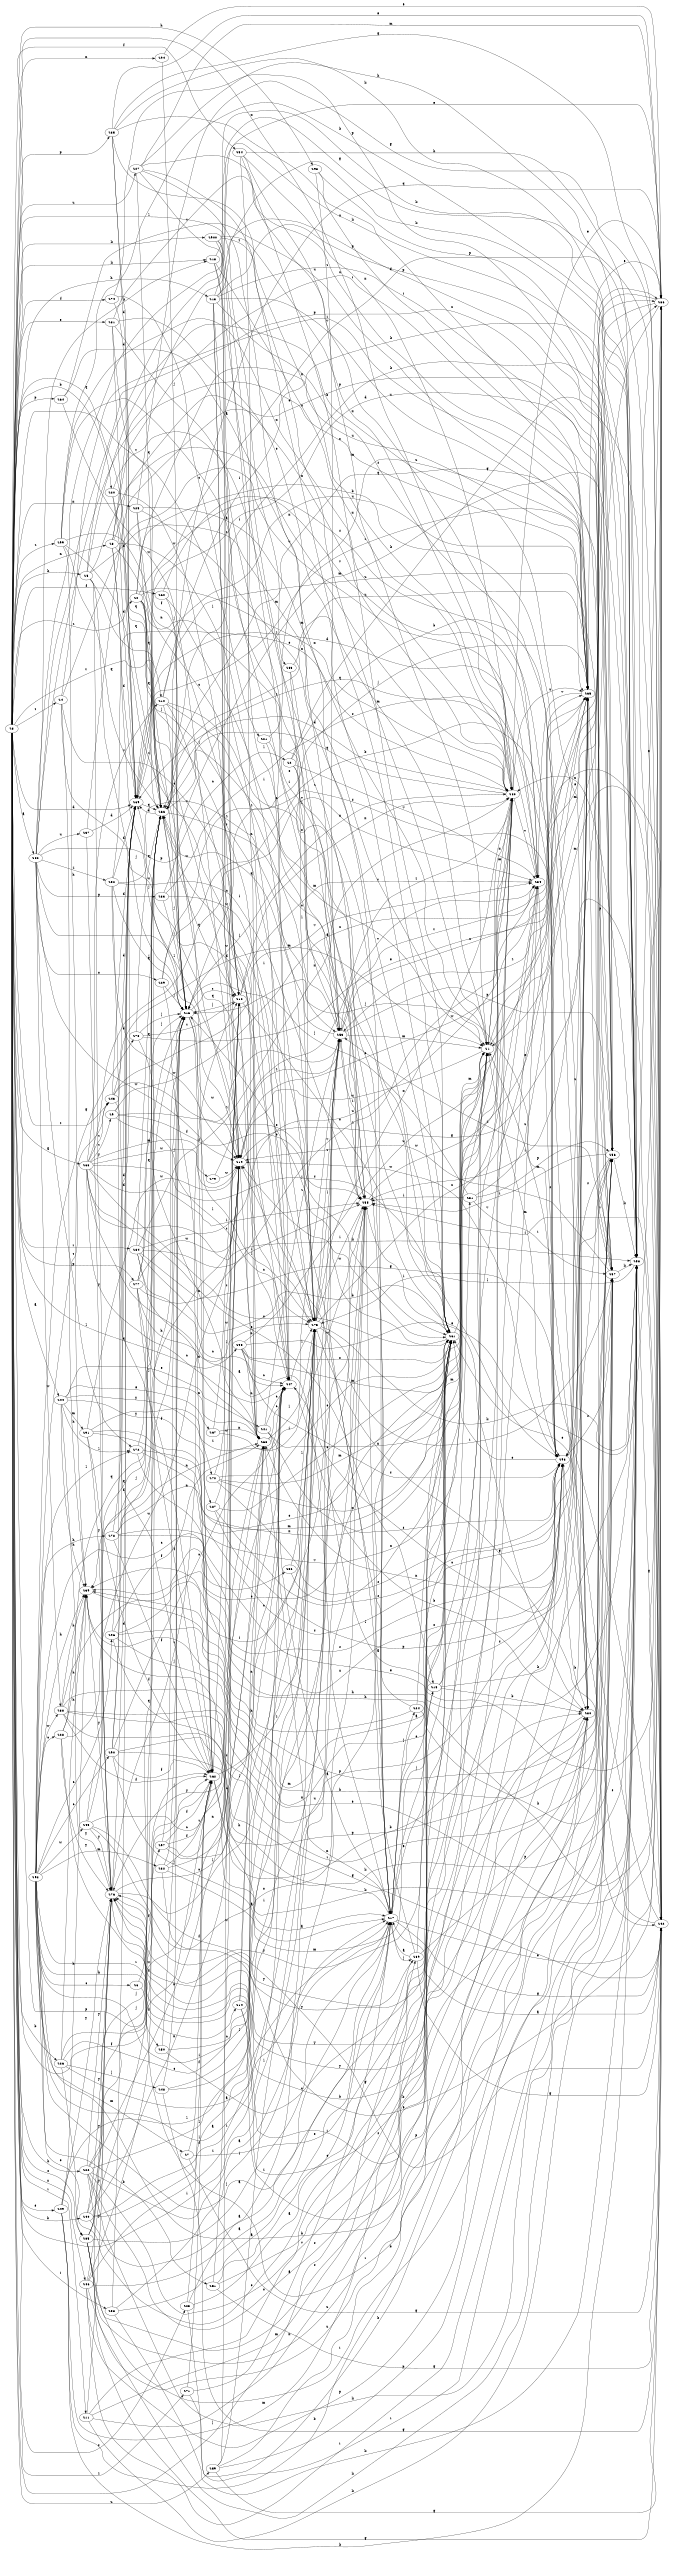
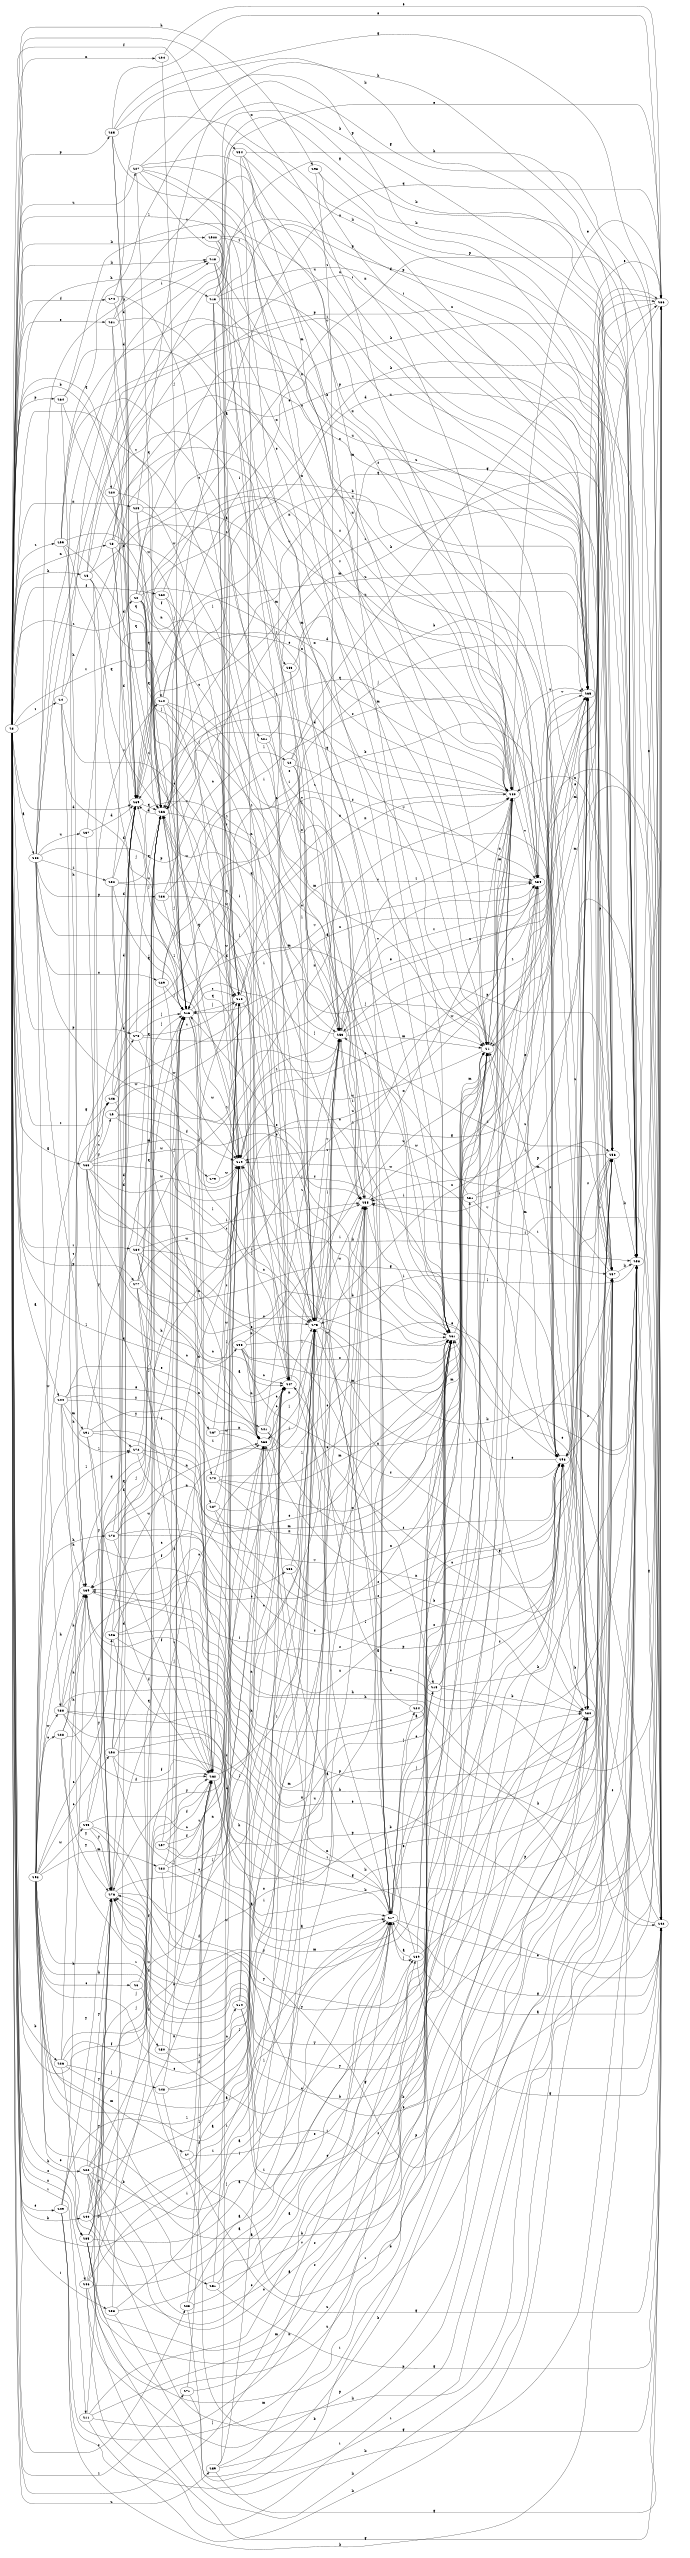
  strict digraph {
    rankdir=LR
    S8
    S44
    S82
    S63
    S40
    S26
    S20
    S69
    S49
    S81
    S60
    S74
    S54
    S62
    S13
    S98
    S55
    S89
    S22
    n20 [label=S900]
    S5
    S18
    S83
    S3
    S94
    S85
    S97
    S35
    S64
    S77
    S95
    S66
    S84
    S11
    S38
    S23
    S4
    S43
    S27
    S59
    S46
    S21
    S10
    S25
    S30
    S99
    S0
    S71
    S39
    S72
    S67
    S41
    S91
    S70
    S87
    S76
    S88
    S42
    S75
    S29
    S2
    S33
    S56
    S37
    S65
    S19
    S52
    S17
    S47
    S15
    S58
    S79
    S61
    S93
    S9
    S34
    S68
    S48
    S57
    S80
    S1
    S16
    S53
    S86
    S12
    S92
    S51
    S28
    S90
    S6
    S96
    S36
    S73
    S78
    S50
    S7
    S32
    S14
    S45
    S24
    S31
    S8 -> S44 [label=a]
    S8 -> S82 [label=a]
    S8 -> S63 [label=a]
    S8 -> S40 [label=b]
    S8 -> S26 [label=b]
    S8 -> S20 [label=b]
    S8 -> S69 [label=d]
    S8 -> S49 [label=e]
    S8 -> S81 [label=e]
    S8 -> S60 [label=f]
    S8 -> S74 [label=f]
    S8 -> S54 [label=f]
    S8 -> S62 [label=f]
    S8 -> S13 [label=h]
    S8 -> S98 [label=h]
    S8 -> S55 [label=i]
    S8 -> S89 [label=j]
    S8 -> S22 [label=k]
    S8 -> n20 [label=k]
    S8 -> S5 [label=k]
    S8 -> S18 [label=k]
    S8 -> S83 [label=l]
    S8 -> S3 [label=n]
    S8 -> S94 [label=n]
    S8 -> S85 [label=o]
-   S8 -> S97 [label=p]
+   S8 -> S73 [label=p]
    S8 -> S35 [label=p]
    S8 -> S64 [label=p]
    S8 -> S77 [label=p]
    S8 -> S95 [label=q]
    S8 -> S66 [label=q]
    S8 -> S84 [label=r]
    S8 -> S11 [label=r]
    S8 -> S38 [label=r]
    S8 -> S23 [label=s]
    S8 -> S4 [label=t]
    S8 -> S43 [label=t]
    S8 -> S27 [label=u]
    S8 -> S59 [label=u]
    S8 -> S46 [label=u]
    S8 -> S21 [label=v]
    S8 -> S10 [label=v]
    S8 -> S25 [label=x]
    S8 -> S30 [label=x]
    S8 -> S99 [label=z]
    S8 -> S0 [label=z]
    S8 -> S71 [label=z]
    S44 -> S39 [label=h]
    S44 -> S72 [label=l]
    S44 -> S67 [label=e]
    S44 -> S41 [label=e]
    S44 -> S91 [label=m]
    S44 -> S70 [label=y]
    S44 -> S87 [label=y]
    S44 -> S76 [label=y]
    S82 -> S18 [label=k]
    S82 -> S72 [label=l]
    S82 -> S88 [label=w]
    S82 -> S42 [label=g]
    S82 -> S75 [label=l]
    S82 -> S29 [label=o]
    S82 -> S2 [label=p]
    S82 -> S33 [label=p]
    S82 -> S56 [label=p]
    S82 -> S37 [label=u]
    S82 -> S65 [label=u]
    S82 -> S19 [label=w]
    S82 -> S52 [label=z]
    S63 -> S55 [label=i]
    S63 -> S43 [label=t]
    S63 -> S10 [label=v]
    S63 -> S19 [label=w]
    S63 -> S17 [label=a]
    S63 -> S47 [label=c]
    S63 -> S15 [label=e]
    S63 -> S58 [label=k]
    S63 -> S79 [label=m]
    S63 -> S61 [label=o]
    S63 -> S93 [label=s]
    S63 -> S9 [label=t]
    S63 -> S34 [label=v]
    S40 -> S62 [label=f]
    S40 -> S55 [label=i]
    S40 -> S76 [label=y]
    S40 -> S75 [label=l]
    S40 -> S17 [label=a]
    S40 -> S68 [label=n]
    S26 -> S39 [label=h]
    S26 -> S19 [label=w]
    S26 -> S17 [label=a]
    S26 -> S47 [label=c]
    S26 -> S61 [label=o]
    S26 -> S48 [label=j]
    S20 -> S69 [label=d]
    S20 -> S55 [label=i]
    S20 -> S66 [label=q]
    S20 -> S19 [label=w]
    S69 -> S66 [label=q]
    S69 -> S65 [label=u]
    S69 -> S57 [label=r]
    S49 -> S39 [label=h]
    S49 -> S76 [label=y]
    S49 -> S75 [label=l]
    S49 -> S58 [label=k]
    S49 -> S80 [label=b]
    S49 -> S1 [label=m]
    S81 -> S69 [label=d]
    S81 -> S62 [label=f]
-   S81 -> S55 [label=i]
+   S81 -> S18 [label=i]
    S81 -> S65 [label=u]
    S81 -> S61 [label=o]
    S60 -> S55 [label=i]
    S60 -> S34 [label=v]
    S60 -> S16 [label=j]
    S74 -> S69 [label=d]
    S74 -> S56 [label=p]
    S74 -> S47 [label=c]
    S54 -> S30 [label=x]
    S54 -> S58 [label=k]
    S54 -> S61 [label=o]
    S54 -> S68 [label=n]
    S54 -> S1 [label=m]
    S62 -> S19 [label=w]
    S62 -> S17 [label=a]
    S62 -> S80 [label=b]
    S62 -> S53 [label=z]
    S13 -> S55 [label=i]
    S13 -> S56 [label=p]
    S13 -> S65 [label=u]
    S13 -> S19 [label=w]
    S13 -> S58 [label=k]
    S13 -> S93 [label=s]
    S13 -> S57 [label=r]
    S13 -> S86 [label=e]
    S13 -> S12 [label=t]
    S98 -> S56 [label=p]
    S98 -> S65 [label=u]
    S98 -> S53 [label=z]
    S55 -> S17 [label=a]
    S55 -> S53 [label=z]
    S55 -> S86 [label=e]
    S89 -> S76 [label=y]
    S89 -> S42 [label=g]
    S89 -> S56 [label=p]
    S89 -> S17 [label=a]
    S89 -> S61 [label=o]
    S89 -> S16 [label=j]
    S22 -> S76 [label=y]
    S22 -> S75 [label=l]
    S22 -> S17 [label=a]
    S22 -> S58 [label=k]
    S22 -> S93 [label=s]
    S22 -> S34 [label=v]
    S22 -> S68 [label=n]
    S22 -> S57 [label=r]
    S22 -> S16 [label=j]
    n20 -> S30 [label=x]
    n20 -> S75 [label=l]
    n20 -> S19 [label=w]
    n20 -> S1 [label=m]
    n20 -> S53 [label=z]
    S5 -> S30 [label=x]
    S5 -> S76 [label=y]
    S5 -> S75 [label=l]
    S5 -> S58 [label=k]
    S5 -> S80 [label=b]
    S5 -> S1 [label=m]
    S5 -> S16 [label=j]
    S18 -> S30 [label=x]
    S18 -> S58 [label=k]
    S18 -> S53 [label=z]
    S18 -> S12 [label=t]
    S83 -> S75 [label=l]
    S83 -> S1 [label=m]
    S83 -> S53 [label=z]
    S3 -> S69 [label=d]
    S3 -> S30 [label=x]
    S3 -> S75 [label=l]
    S3 -> S56 [label=p]
    S3 -> S47 [label=c]
    S3 -> S57 [label=r]
    S3 -> S16 [label=j]
    S94 -> S16 [label=j]
    S94 -> S86 [label=e]
    S85 -> S62 [label=f]
    S85 -> S76 [label=y]
    S85 -> S42 [label=g]
    S85 -> S65 [label=u]
    S85 -> S17 [label=a]
    S85 -> S58 [label=k]
    S85 -> S93 [label=s]
    S85 -> S16 [label=j]
    S97 -> S62 [label=f]
    S97 -> S75 [label=l]
    S97 -> S68 [label=n]
    S97 -> S16 [label=j]
    S97 -> S12 [label=t]
    S35 -> S69 [label=d]
    S35 -> S66 [label=q]
    S35 -> S30 [label=x]
    S35 -> S42 [label=g]
    S35 -> S65 [label=u]
    S35 -> S58 [label=k]
    S35 -> S86 [label=e]
+   S64 -> S39 [label=h]
    S64 -> S65 [label=u]
    S64 -> S19 [label=w]
    S64 -> S17 [label=a]
    S77 -> S62 [label=f]
    S77 -> S66 [label=q]
    S77 -> S75 [label=l]
    S77 -> S19 [label=w]
    S77 -> S34 [label=v]
    S77 -> S68 [label=n]
    S77 -> S16 [label=j]
    S95 -> S65 [label=u]
    S95 -> S47 [label=c]
    S95 -> S61 [label=o]
    S95 -> S93 [label=s]
    S95 -> S68 [label=n]
    S95 -> S1 [label=m]
    S95 -> S86 [label=e]
    S66 -> S69 [label=d]
    S66 -> S75 [label=l]
    S66 -> S65 [label=u]
    S66 -> S58 [label=k]
    S66 -> S61 [label=o]
    S66 -> S1 [label=m]
    S66 -> S16 [label=j]
    S84 -> S55 [label=i]
    S84 -> S66 [label=q]
    S84 -> S30 [label=x]
    S84 -> S42 [label=g]
    S84 -> S65 [label=u]
    S84 -> S47 [label=c]
    S84 -> S68 [label=n]
    S84 -> S80 [label=b]
    S11 -> S30 [label=x]
    S11 -> S76 [label=y]
    S11 -> S58 [label=k]
    S11 -> S61 [label=o]
    S11 -> S1 [label=m]
    S38 -> S69 [label=d]
    S38 -> S55 [label=i]
    S38 -> S17 [label=a]
    S38 -> S58 [label=k]
    S23 -> S62 [label=f]
    S23 -> S17 [label=a]
    S23 -> S57 [label=r]
    S23 -> S53 [label=z]
    S4 -> S39 [label=h]
    S4 -> S19 [label=w]
    S4 -> S47 [label=c]
    S4 -> S34 [label=v]
    S4 -> S57 [label=r]
    S43 -> S69 [label=d]
    S43 -> S62 [label=f]
    S43 -> S61 [label=o]
    S43 -> S34 [label=v]
    S43 -> S1 [label=m]
    S27 -> S66 [label=q]
    S27 -> S58 [label=k]
    S27 -> S61 [label=o]
    S27 -> S34 [label=v]
-   S27 -> S86 [label=m]
+   S27 -> S1 [label=m]
    S27 -> S53 [label=z]
    S27 -> S12 [label=t]
    S59 -> S42 [label=g]
    S59 -> S75 [label=l]
    S59 -> S56 [label=p]
    S59 -> S80 [label=b]
    S59 -> S12 [label=t]
    S46 -> S62 [label=f]
    S46 -> S76 [label=y]
    S46 -> S56 [label=p]
    S46 -> S65 [label=u]
    S46 -> S17 [label=a]
    S46 -> S57 [label=r]
    S46 -> S53 [label=z]
    S21 -> S65 [label=u]
    S21 -> S17 [label=a]
    S21 -> S47 [label=c]
    S10 -> S65 [label=u]
    S10 -> S47 [label=c]
    S10 -> S58 [label=k]
    S10 -> S61 [label=o]
    S10 -> S16 [label=j]
    S10 -> S53 [label=z]
    S25 -> S66 [label=q]
    S25 -> S42 [label=g]
    S25 -> S61 [label=o]
    S25 -> S1 [label=m]
    S25 -> S16 [label=j]
    S30 -> S69 [label=d]
    S30 -> S66 [label=q]
    S30 -> S76 [label=y]
    S30 -> S65 [label=u]
    S30 -> S34 [label=v]
    S30 -> S1 [label=m]
    S30 -> S53 [label=z]
    S30 -> S86 [label=e]
    S99 -> S66 [label=q]
    S99 -> S30 [label=x]
    S99 -> S39 [label=h]
    S99 -> S17 [label=a]
    S99 -> S58 [label=k]
    S99 -> S68 [label=n]
    S99 -> S12 [label=t]
    S0 -> S66 [label=q]
    S0 -> S30 [label=x]
    S0 -> S65 [label=u]
    S0 -> S19 [label=w]
    S0 -> S47 [label=c]
    S0 -> S61 [label=o]
    S0 -> S93 [label=s]
    S0 -> S80 [label=b]
    S0 -> S12 [label=t]
    S71 -> S62 [label=f]
    S71 -> S17 [label=a]
    S71 -> S80 [label=b]
    S39 -> S76 [label=y]
    S39 -> S56 [label=p]
    S72 -> S66 [label=q]
    S72 -> S61 [label=o]
    S72 -> S93 [label=s]
    S72 -> S86 [label=e]
    S67 -> S55 [label=i]
    S67 -> S68 [label=n]
    S67 -> S12 [label=t]
    S41 -> S30 [label=x]
    S41 -> S17 [label=a]
    S41 -> S47 [label=c]
    S41 -> S93 [label=s]
    S41 -> S53 [label=z]
    S91 -> S62 [label=f]
    S91 -> S30 [label=x]
    S91 -> S76 [label=y]
    S91 -> S19 [label=w]
    S91 -> S93 [label=s]
    S91 -> S53 [label=z]
    S70 -> S30 [label=x]
    S70 -> S19 [label=w]
    S70 -> S61 [label=o]
    S70 -> S93 [label=s]
    S70 -> S1 [label=m]
    S87 -> S56 [label=p]
    S87 -> S61 [label=o]
    S87 -> S93 [label=s]
    S87 -> S12 [label=t]
    S76 -> S69 [label=d]
    S76 -> S75 [label=l]
    S76 -> S47 [label=c]
    S76 -> S80 [label=b]
    S76 -> S12 [label=t]
    S88 -> S62 [label=f]
    S88 -> S39 [label=h]
    S88 -> S42 [label=g]
    S88 -> S65 [label=u]
    S88 -> S61 [label=o]
    S88 -> S57 [label=r]
    S88 -> S86 [label=e]
    S42 -> S69 [label=d]
    S42 -> S55 [label=i]
    S42 -> S17 [label=a]
    S42 -> S61 [label=o]
    S42 -> S93 [label=s]
    S42 -> S1 [label=m]
    S42 -> S53 [label=z]
    S75 -> S69 [label=d]
    S75 -> S55 [label=i]
    S75 -> S30 [label=x]
    S75 -> S42 [label=g]
    S75 -> S65 [label=u]
    S75 -> S58 [label=k]
+   S75 -> S68 [label=n]
    S75 -> S57 [label=r]
    S75 -> S53 [label=z]
    S29 -> S62 [label=f]
    S29 -> S93 [label=s]
    S29 -> S80 [label=b]
    S29 -> S16 [label=j]
    S2 -> S42 [label=g]
    S2 -> S75 [label=l]
    S2 -> S61 [label=o]
    S2 -> S34 [label=v]
    S2 -> S80 [label=b]
    S33 -> S55 [label=i]
    S33 -> S58 [label=k]
    S33 -> S93 [label=s]
    S33 -> S16 [label=j]
    S56 -> S69 [label=d]
    S56 -> S55 [label=i]
    S56 -> S47 [label=c]
    S56 -> S58 [label=k]
    S56 -> S93 [label=s]
    S37 -> S69 [label=d]
    S37 -> S76 [label=y]
    S37 -> S56 [label=p]
    S65 -> S56 [label=p]
    S65 -> S34 [label=v]
    S65 -> S68 [label=n]
    S65 -> S57 [label=r]
    S65 -> S16 [label=j]
    S65 -> S86 [label=e]
    S19 -> S39 [label=h]
    S19 -> S42 [label=g]
    S19 -> S34 [label=v]
    S19 -> S68 [label=n]
    S52 -> S69 [label=d]
    S52 -> S62 [label=f]
    S52 -> S55 [label=i]
    S52 -> S30 [label=x]
    S52 -> S19 [label=w]
    S52 -> S16 [label=j]
    S52 -> S53 [label=z]
    S17 -> S89 [label=j]
    S17 -> S39 [label=h]
    S17 -> S42 [label=g]
    S17 -> S15 [label=e]
    S17 -> S61 [label=o]
    S17 -> S68 [label=n]
    S17 -> S86 [label=e]
    S17 -> S24 [label=j]
    S17 -> S31 [label=j]
    S47 -> S75 [label=l]
    S47 -> S80 [label=b]
    S15 -> S76 [label=y]
    S15 -> S75 [label=l]
    S15 -> S58 [label=k]
    S15 -> S93 [label=s]
    S15 -> S34 [label=v]
    S15 -> S80 [label=b]
    S58 -> S30 [label=x]
    S58 -> S39 [label=h]
    S58 -> S42 [label=g]
    S58 -> S75 [label=l]
    S58 -> S86 [label=e]
    S79 -> S19 [label=w]
    S79 -> S53 [label=z]
    S61 -> S55 [label=i]
    S61 -> S19 [label=w]
    S61 -> S17 [label=a]
    S61 -> S1 [label=m]
    S93 -> S65 [label=u]
    S93 -> S19 [label=w]
    S93 -> S61 [label=o]
    S93 -> S80 [label=b]
    S93 -> S1 [label=m]
    S93 -> S16 [label=j]
    S9 -> S69 [label=d]
    S9 -> S75 [label=l]
    S9 -> S65 [label=u]
    S9 -> S61 [label=o]
    S9 -> S53 [label=z]
    S34 -> S69 [label=d]
    S34 -> S66 [label=q]
    S34 -> S76 [label=y]
    S34 -> S93 [label=s]
    S68 -> S66 [label=q]
    S68 -> S76 [label=y]
    S68 -> S75 [label=l]
    S68 -> S47 [label=c]
    S48 -> S55 [label=i]
    S48 -> S42 [label=g]
    S48 -> S75 [label=l]
    S48 -> S16 [label=j]
    S57 -> S66 [label=q]
    S57 -> S39 [label=h]
    S57 -> S19 [label=w]
    S57 -> S58 [label=k]
    S57 -> S93 [label=s]
    S57 -> S53 [label=z]
    S80 -> S76 [label=y]
    S80 -> S1 [label=m]
    S1 -> S30 [label=x]
    S1 -> S19 [label=w]
    S1 -> S86 [label=e]
    S16 -> S62 [label=f]
    S16 -> S30 [label=x]
    S16 -> S75 [label=l]
    S16 -> S19 [label=w]
    S16 -> S12 [label=t]
    S53 -> S55 [label=i]
    S53 -> S66 [label=q]
    S53 -> S75 [label=l]
    S53 -> S56 [label=p]
    S53 -> S65 [label=u]
    S53 -> S34 [label=v]
    S53 -> S1 [label=m]
    S86 -> S55 [label=i]
    S86 -> S66 [label=q]
    S86 -> S39 [label=h]
    S86 -> S19 [label=w]
    S86 -> S1 [label=m]
    S12 -> S66 [label=q]
    S12 -> S30 [label=x]
    S12 -> S47 [label=c]
    S12 -> S61 [label=o]
    S12 -> S34 [label=v]
    S12 -> S16 [label=j]
    S92 -> S55 [label=i]
    S92 -> S89 [label=j]
    S92 -> S85 [label=o]
    S92 -> S43 [label=t]
    S92 -> S39 [label=h]
    S92 -> S72 [label=l]
    S92 -> S88 [label=w]
    S92 -> S17 [label=a]
    S92 -> S80 [label=b]
    S92 -> S51 [label=b]
    S92 -> S28 [label=c]
    S92 -> S90 [label=c]
    S92 -> S6 [label=c]
    S92 -> S96 [label=c]
    S92 -> S36 [label=c]
    S92 -> S73 [label=g]
    S92 -> S78 [label=h]
    S92 -> S50 [label=h]
    S92 -> S7 [label=m]
    S92 -> S32 [label=m]
    S92 -> S14 [label=r]
    S92 -> S45 [label=w]
    S51 -> S42 [label=g]
    S51 -> S19 [label=w]
    S51 -> S61 [label=o]
    S51 -> S93 [label=s]
    S28 -> S66 [label=q]
    S28 -> S39 [label=h]
    S28 -> S76 [label=y]
    S28 -> S19 [label=w]
    S28 -> S57 [label=r]
    S90 -> S69 [label=d]
    S90 -> S62 [label=f]
    S90 -> S56 [label=p]
    S90 -> S17 [label=a]
    S90 -> S47 [label=c]
    S90 -> S58 [label=k]
    S90 -> S16 [label=j]
    S6 -> S66 [label=q]
    S6 -> S57 [label=r]
    S96 -> S69 [label=d]
    S96 -> S55 [label=i]
    S96 -> S30 [label=x]
    S96 -> S58 [label=k]
    S96 -> S68 [label=n]
    S96 -> S1 [label=m]
    S36 -> S30 [label=x]
    S36 -> S75 [label=l]
    S73 -> S66 [label=q]
    S73 -> S68 [label=n]
    S73 -> S16 [label=j]
    S73 -> S86 [label=e]
    S73 -> S12 [label=t]
    S78 -> S69 [label=d]
    S78 -> S62 [label=f]
    S78 -> S65 [label=u]
    S78 -> S34 [label=v]
    S78 -> S68 [label=n]
    S78 -> S1 [label=m]
    S50 -> S47 [label=c]
    S50 -> S61 [label=o]
    S50 -> S16 [label=j]
    S7 -> S62 [label=f]
    S7 -> S42 [label=g]
    S7 -> S61 [label=o]
    S32 -> S62 [label=f]
    S32 -> S47 [label=c]
    S32 -> S1 [label=m]
    S32 -> S16 [label=j]
    S32 -> S86 [label=e]
    S14 -> S56 [label=p]
    S14 -> S47 [label=c]
    S14 -> S68 [label=n]
    S14 -> S80 [label=b]
    S45 -> S66 [label=q]
    S45 -> S76 [label=y]
    S45 -> S42 [label=g]
    S45 -> S47 [label=c]
    S45 -> S61 [label=o]
    S45 -> S16 [label=j]
    S24 -> S39 [label=h]
    S24 -> S19 [label=w]
    S24 -> S58 [label=k]
    S24 -> S1 [label=m]
    S31 -> S55 [label=i]
    S31 -> S56 [label=p]
    S31 -> S65 [label=u]
    S31 -> S57 [label=r]
    S31 -> S16 [label=j]
  }
